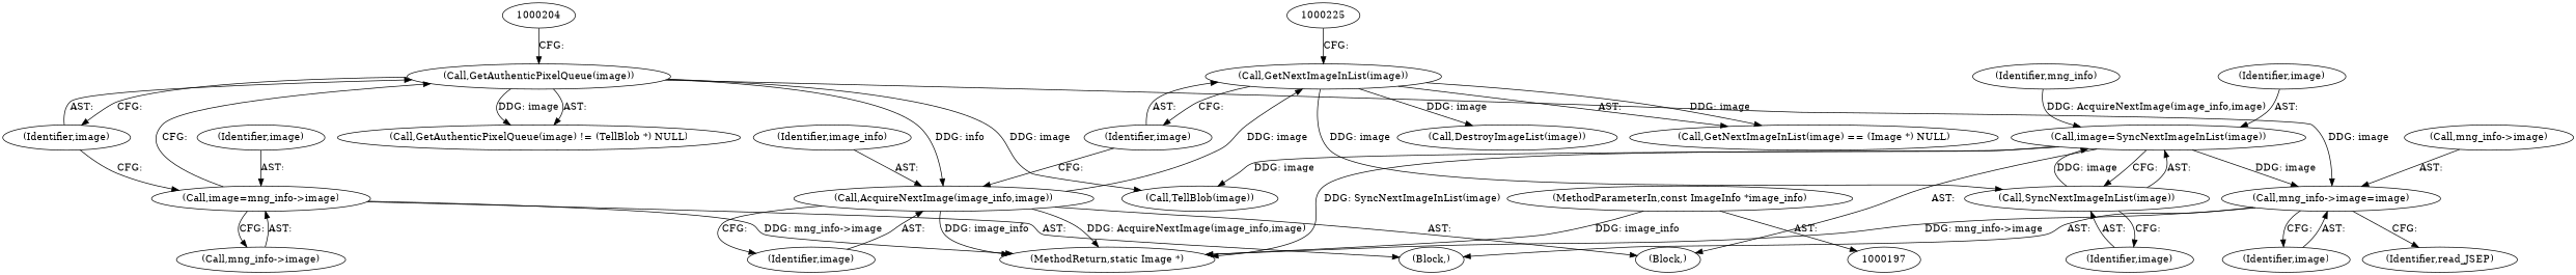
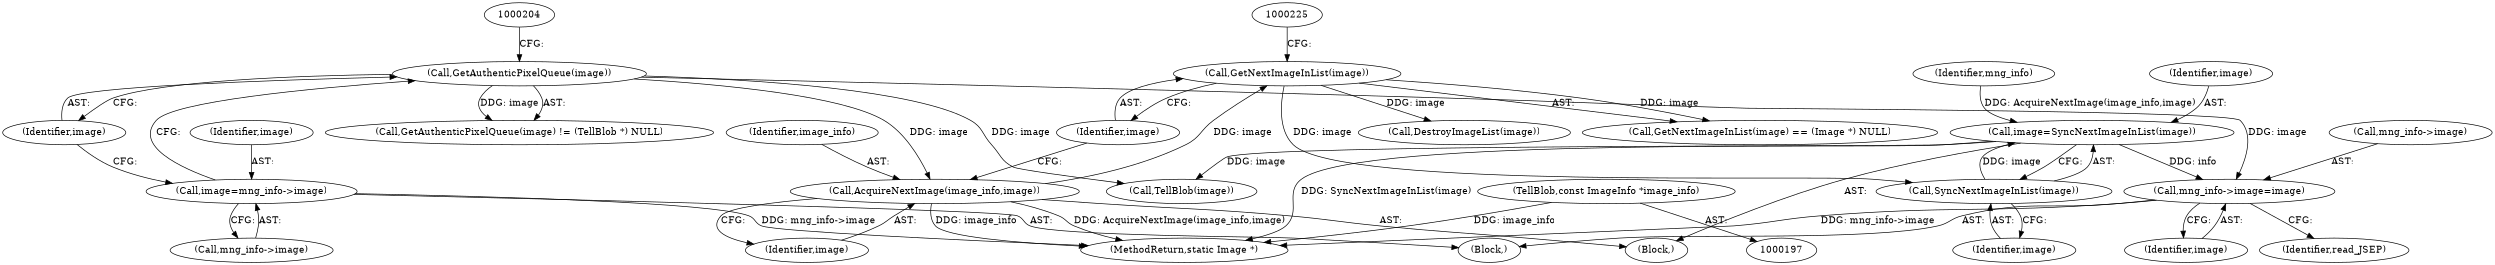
  digraph {
    n1 [label="(Call,mng_info->image=image)"]
    n2 [label="(MethodReturn,static Image *)"]
    n3 [label="(Identifier,image)"]
    n4 [label="(Block,)"]
    n5 [label="(Identifier,read_JSEP)"]
    n6 [label="(Call,image=SyncNextImageInList(image))"]
    n7 [label="(Call,SyncNextImageInList(image))"]
    n8 [label="(Block,)"]
    n9 [label="(Call,TellBlob(image))"]
    n10 [label="(Identifier,image)"]
    n11 [label="(Call,GetNextImageInList(image))"]
    n12 [label="(Call,GetNextImageInList(image) == (Image *) NULL)"]
    n13 [label="(Identifier,image)"]
    n14 [label="(Call,DestroyImageList(image))"]
    n15 [label="(Call,AcquireNextImage(image_info,image))"]
    n16 [label="(Identifier,image)"]
-   n17 [label="(MethodParameterIn,const ImageInfo *image_info)"]
+   n17 [label="(TellBlob,const ImageInfo *image_info)"]
    n18 [label=1000197]
    n19 [label="(Call,GetAuthenticPixelQueue(image))"]
    n20 [label="(Call,GetAuthenticPixelQueue(image) != (TellBlob *) NULL)"]
    n21 [label="(Identifier,image)"]
    n22 [label="(Call,image=mng_info->image)"]
    n23 [label="(Call,mng_info->image)"]
    n24 [label="(Call,mng_info->image)"]
    n25 [label="(Identifier,image)"]
    n26 [label="(Identifier,image)"]
    n27 [label="(Identifier,image_info)"]
    n28 [label="(Identifier,mng_info)"]
    1000225
    1000204
    n1 -> n2 [label="DDG: mng_info->image"]
    n1 -> n3 [label="CFG: "]
    n1 -> n4 [label="AST: "]
    n1 -> n5 [label="CFG: "]
    n3 -> n1 [label="AST: "]
-   n6 -> n1 [label="DDG: image"]
+   n6 -> n1 [label="DDG: info"]
    n6 -> n2 [label="DDG: SyncNextImageInList(image)"]
    n6 -> n7 [label="CFG: "]
    n6 -> n8 [label="AST: "]
    n6 -> n9 [label="DDG: image"]
    n7 -> n6 [label="AST: "]
    n7 -> n6 [label="DDG: image"]
    n7 -> n10 [label="CFG: "]
    n10 -> n7 [label="AST: "]
    n11 -> n7 [label="DDG: image"]
    n11 -> n12 [label="AST: "]
    n11 -> n12 [label="DDG: image"]
    n11 -> n13 [label="CFG: "]
    n11 -> n14 [label="DDG: image"]
    n13 -> n11 [label="AST: "]
    n13 -> n15 [label="CFG: "]
    n15 -> n2 [label="DDG: AcquireNextImage(image_info,image)"]
    n15 -> n2 [label="DDG: image_info"]
    n15 -> n8 [label="AST: "]
    n15 -> n11 [label="DDG: image"]
    n15 -> n16 [label="CFG: "]
    n16 -> n15 [label="AST: "]
    n17 -> n2 [label="DDG: image_info"]
    n17 -> n18 [label="AST: "]
    n19 -> n1 [label="DDG: image"]
    n19 -> n9 [label="DDG: image"]
-   n19 -> n15 [label="DDG: info"]
+   n19 -> n15 [label="DDG: image"]
    n19 -> n20 [label="AST: "]
    n19 -> n20 [label="DDG: image"]
    n19 -> n21 [label="CFG: "]
    n21 -> n19 [label="AST: "]
    n21 -> n22 [label="CFG: "]
    n22 -> n2 [label="DDG: mng_info->image"]
    n22 -> n4 [label="AST: "]
    n22 -> n19 [label="CFG: "]
    n22 -> n23 [label="CFG: "]
    n23 -> n22 [label="AST: "]
    n24 -> n1 [label="AST: "]
    n25 -> n22 [label="AST: "]
    n26 -> n6 [label="AST: "]
    n27 -> n15 [label="AST: "]
    n28 -> n6 [label="DDG: AcquireNextImage(image_info,image)"]
    1000225 -> n11 [label="CFG: "]
    1000204 -> n19 [label="CFG: "]
  }
